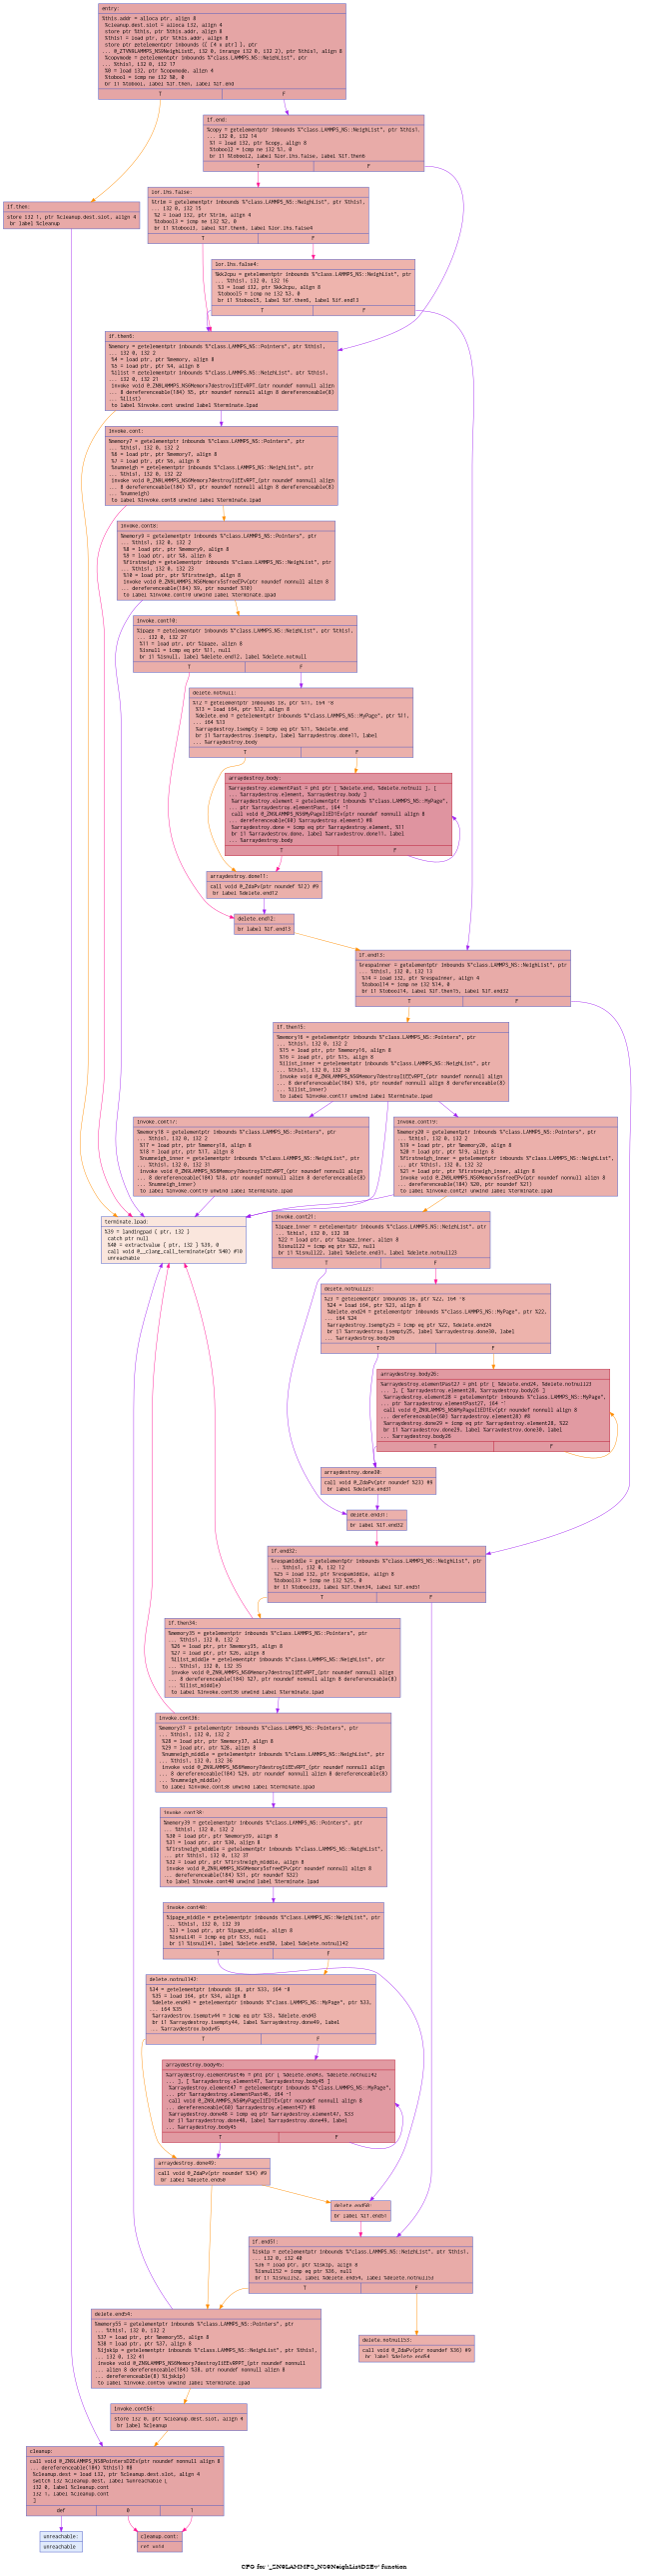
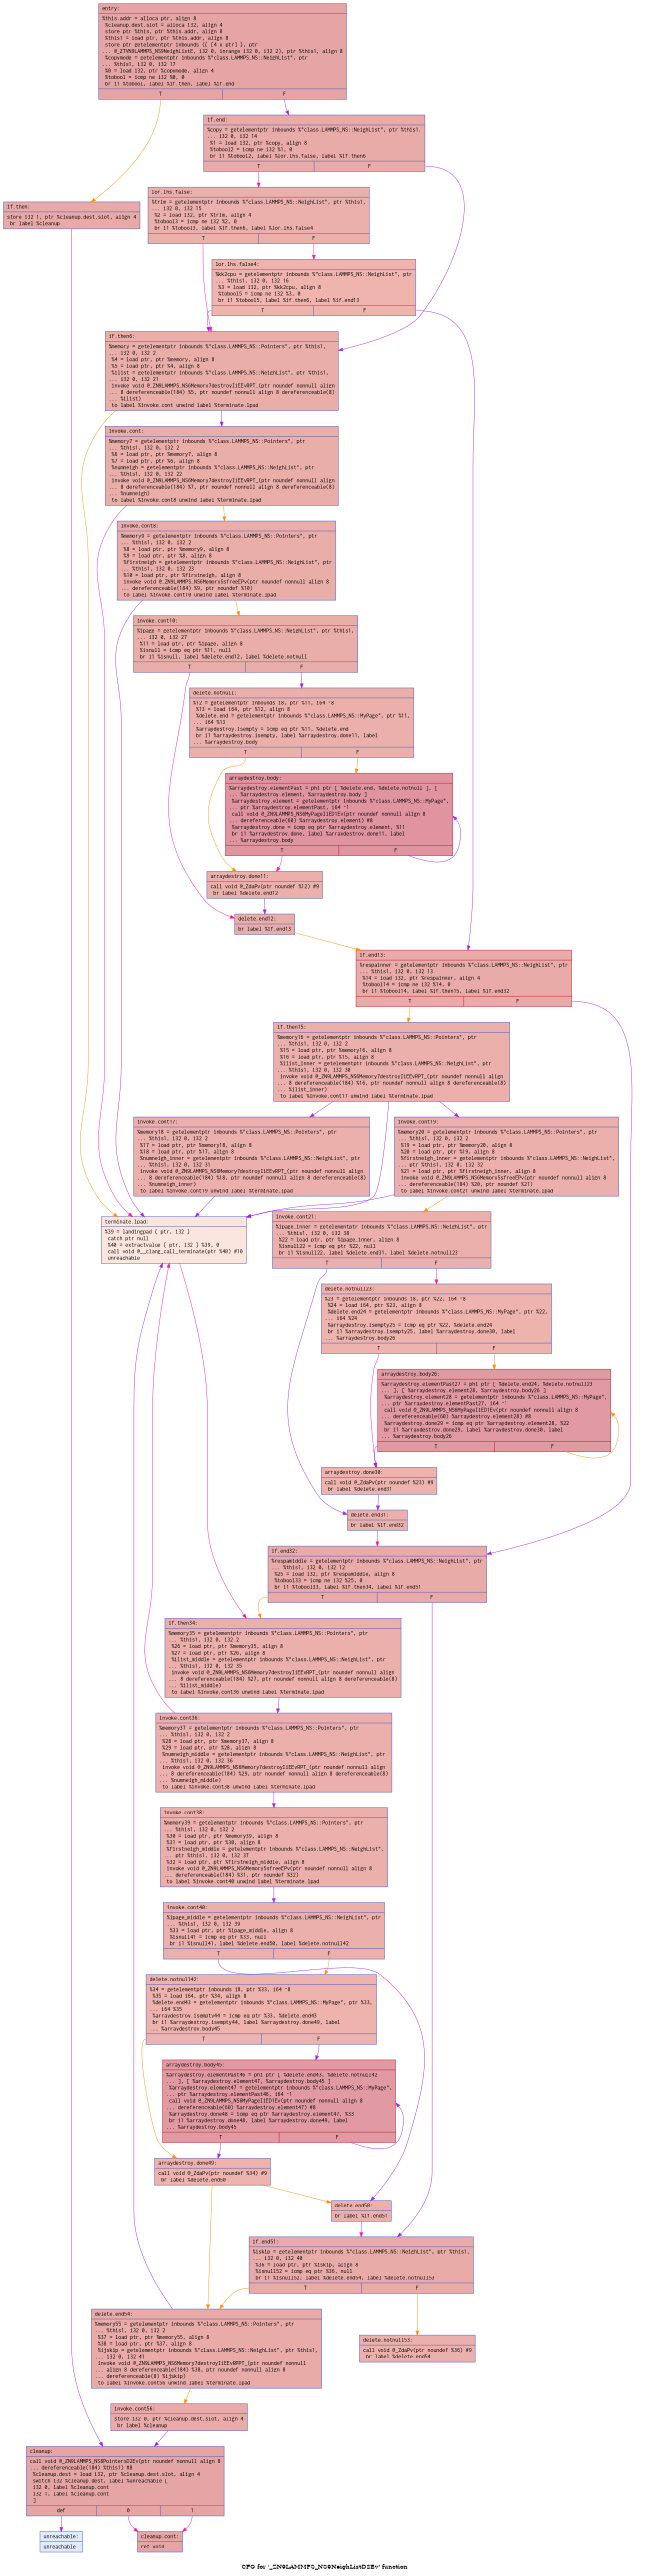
  digraph {
    label="CFG for '_ZN9LAMMPS_NS9NeighListD2Ev' function"
    node [color="#3d50c3ff" fillcolor="#d24b4070" fontname=Courier shape=record style=filled]
    edge [color=purple]
    n1 [fillcolor="#c5333470" label="{entry:\l|  %this.addr = alloca ptr, align 8\l  %cleanup.dest.slot = alloca i32, align 4\l  store ptr %this, ptr %this.addr, align 8\l  %this1 = load ptr, ptr %this.addr, align 8\l  store ptr getelementptr inbounds (\{ [4 x ptr] \}, ptr\l... @_ZTVN9LAMMPS_NS9NeighListE, i32 0, inrange i32 0, i32 2), ptr %this1, align 8\l  %copymode = getelementptr inbounds %\"class.LAMMPS_NS::NeighList\", ptr\l... %this1, i32 0, i32 17\l  %0 = load i32, ptr %copymode, align 4\l  %tobool = icmp ne i32 %0, 0\l  br i1 %tobool, label %if.then, label %if.end\l|{<s0>T|<s1>F}}"]
    n2 [fillcolor="#ca3b3770" label="{if.then:\l|  store i32 1, ptr %cleanup.dest.slot, align 4\l  br label %cleanup\l}"]
    n3 [fillcolor="#cc403a70" label="{if.end:\l|  %copy = getelementptr inbounds %\"class.LAMMPS_NS::NeighList\", ptr %this1,\l... i32 0, i32 14\l  %1 = load i32, ptr %copy, align 8\l  %tobool2 = icmp ne i32 %1, 0\l  br i1 %tobool2, label %lor.lhs.false, label %if.then6\l|{<s0>T|<s1>F}}"]
    n4 [fillcolor="#c5333470" label="{cleanup:\l|  call void @_ZN9LAMMPS_NS8PointersD2Ev(ptr noundef nonnull align 8\l... dereferenceable(184) %this1) #8\l  %cleanup.dest = load i32, ptr %cleanup.dest.slot, align 4\l  switch i32 %cleanup.dest, label %unreachable [\l    i32 0, label %cleanup.cont\l    i32 1, label %cleanup.cont\l  ]\l|{<s0>def|<s1>0|<s2>1}}"]
    n5 [label="{lor.lhs.false:\l|  %trim = getelementptr inbounds %\"class.LAMMPS_NS::NeighList\", ptr %this1,\l... i32 0, i32 15\l  %2 = load i32, ptr %trim, align 4\l  %tobool3 = icmp ne i32 %2, 0\l  br i1 %tobool3, label %if.then6, label %lor.lhs.false4\l|{<s0>T|<s1>F}}"]
    n6 [fillcolor="#d0473d70" label="{if.then6:\l|  %memory = getelementptr inbounds %\"class.LAMMPS_NS::Pointers\", ptr %this1,\l... i32 0, i32 2\l  %4 = load ptr, ptr %memory, align 8\l  %5 = load ptr, ptr %4, align 8\l  %ilist = getelementptr inbounds %\"class.LAMMPS_NS::NeighList\", ptr %this1,\l... i32 0, i32 21\l  invoke void @_ZN9LAMMPS_NS6Memory7destroyIiEEvRPT_(ptr noundef nonnull align\l... 8 dereferenceable(184) %5, ptr noundef nonnull align 8 dereferenceable(8)\l... %ilist)\l          to label %invoke.cont unwind label %terminate.lpad\l}"]
    n7 [fillcolor="#bbd1f870" label="{unreachable:\l|  unreachable\l}"]
    n8 [fillcolor="#c5333470" label="{cleanup.cont:\l|  ret void\l}"]
    n9 [fillcolor="#d8564670" label="{lor.lhs.false4:\l|  %kk2cpu = getelementptr inbounds %\"class.LAMMPS_NS::NeighList\", ptr\l... %this1, i32 0, i32 16\l  %3 = load i32, ptr %kk2cpu, align 8\l  %tobool5 = icmp ne i32 %3, 0\l  br i1 %tobool5, label %if.then6, label %if.end13\l|{<s0>T|<s1>F}}"]
    n10 [fillcolor="#d0473d70" label="{invoke.cont:\l|  %memory7 = getelementptr inbounds %\"class.LAMMPS_NS::Pointers\", ptr\l... %this1, i32 0, i32 2\l  %6 = load ptr, ptr %memory7, align 8\l  %7 = load ptr, ptr %6, align 8\l  %numneigh = getelementptr inbounds %\"class.LAMMPS_NS::NeighList\", ptr\l... %this1, i32 0, i32 22\l  invoke void @_ZN9LAMMPS_NS6Memory7destroyIiEEvRPT_(ptr noundef nonnull align\l... 8 dereferenceable(184) %7, ptr noundef nonnull align 8 dereferenceable(8)\l... %numneigh)\l          to label %invoke.cont8 unwind label %terminate.lpad\l}"]
    n11 [fillcolor="#f3c7b170" label="{terminate.lpad:\l|  %39 = landingpad \{ ptr, i32 \}\l          catch ptr null\l  %40 = extractvalue \{ ptr, i32 \} %39, 0\l  call void @__clang_call_terminate(ptr %40) #10\l  unreachable\l}"]
-   n12 [fillcolor="#cc403a70" label="{if.end13:\l|  %respainner = getelementptr inbounds %\"class.LAMMPS_NS::NeighList\", ptr\l... %this1, i32 0, i32 13\l  %14 = load i32, ptr %respainner, align 4\l  %tobool14 = icmp ne i32 %14, 0\l  br i1 %tobool14, label %if.then15, label %if.end32\l|{<s0>T|<s1>F}}"]
+   n12 [color="#b70d28ff" fillcolor="#cc403a70" label="{if.end13:\l|  %respainner = getelementptr inbounds %\"class.LAMMPS_NS::NeighList\", ptr\l... %this1, i32 0, i32 13\l  %14 = load i32, ptr %respainner, align 4\l  %tobool14 = icmp ne i32 %14, 0\l  br i1 %tobool14, label %if.then15, label %if.end32\l|{<s0>T|<s1>F}}"]
    n13 [fillcolor="#d0473d70" label="{invoke.cont8:\l|  %memory9 = getelementptr inbounds %\"class.LAMMPS_NS::Pointers\", ptr\l... %this1, i32 0, i32 2\l  %8 = load ptr, ptr %memory9, align 8\l  %9 = load ptr, ptr %8, align 8\l  %firstneigh = getelementptr inbounds %\"class.LAMMPS_NS::NeighList\", ptr\l... %this1, i32 0, i32 23\l  %10 = load ptr, ptr %firstneigh, align 8\l  invoke void @_ZN9LAMMPS_NS6Memory5sfreeEPv(ptr noundef nonnull align 8\l... dereferenceable(184) %9, ptr noundef %10)\l          to label %invoke.cont10 unwind label %terminate.lpad\l}"]
    n14 [label="{if.then15:\l|  %memory16 = getelementptr inbounds %\"class.LAMMPS_NS::Pointers\", ptr\l... %this1, i32 0, i32 2\l  %15 = load ptr, ptr %memory16, align 8\l  %16 = load ptr, ptr %15, align 8\l  %ilist_inner = getelementptr inbounds %\"class.LAMMPS_NS::NeighList\", ptr\l... %this1, i32 0, i32 30\l  invoke void @_ZN9LAMMPS_NS6Memory7destroyIiEEvRPT_(ptr noundef nonnull align\l... 8 dereferenceable(184) %16, ptr noundef nonnull align 8 dereferenceable(8)\l... %ilist_inner)\l          to label %invoke.cont17 unwind label %terminate.lpad\l}"]
    n15 [fillcolor="#cc403a70" label="{if.end32:\l|  %respamiddle = getelementptr inbounds %\"class.LAMMPS_NS::NeighList\", ptr\l... %this1, i32 0, i32 12\l  %25 = load i32, ptr %respamiddle, align 8\l  %tobool33 = icmp ne i32 %25, 0\l  br i1 %tobool33, label %if.then34, label %if.end51\l|{<s0>T|<s1>F}}"]
    n16 [label="{invoke.cont17:\l|  %memory18 = getelementptr inbounds %\"class.LAMMPS_NS::Pointers\", ptr\l... %this1, i32 0, i32 2\l  %17 = load ptr, ptr %memory18, align 8\l  %18 = load ptr, ptr %17, align 8\l  %numneigh_inner = getelementptr inbounds %\"class.LAMMPS_NS::NeighList\", ptr\l... %this1, i32 0, i32 31\l  invoke void @_ZN9LAMMPS_NS6Memory7destroyIiEEvRPT_(ptr noundef nonnull align\l... 8 dereferenceable(184) %18, ptr noundef nonnull align 8 dereferenceable(8)\l... %numneigh_inner)\l          to label %invoke.cont19 unwind label %terminate.lpad\l}"]
    n17 [label="{invoke.cont19:\l|  %memory20 = getelementptr inbounds %\"class.LAMMPS_NS::Pointers\", ptr\l... %this1, i32 0, i32 2\l  %19 = load ptr, ptr %memory20, align 8\l  %20 = load ptr, ptr %19, align 8\l  %firstneigh_inner = getelementptr inbounds %\"class.LAMMPS_NS::NeighList\",\l... ptr %this1, i32 0, i32 32\l  %21 = load ptr, ptr %firstneigh_inner, align 8\l  invoke void @_ZN9LAMMPS_NS6Memory5sfreeEPv(ptr noundef nonnull align 8\l... dereferenceable(184) %20, ptr noundef %21)\l          to label %invoke.cont21 unwind label %terminate.lpad\l}"]
    n18 [label="{if.then34:\l|  %memory35 = getelementptr inbounds %\"class.LAMMPS_NS::Pointers\", ptr\l... %this1, i32 0, i32 2\l  %26 = load ptr, ptr %memory35, align 8\l  %27 = load ptr, ptr %26, align 8\l  %ilist_middle = getelementptr inbounds %\"class.LAMMPS_NS::NeighList\", ptr\l... %this1, i32 0, i32 35\l  invoke void @_ZN9LAMMPS_NS6Memory7destroyIiEEvRPT_(ptr noundef nonnull align\l... 8 dereferenceable(184) %27, ptr noundef nonnull align 8 dereferenceable(8)\l... %ilist_middle)\l          to label %invoke.cont36 unwind label %terminate.lpad\l}"]
    n19 [fillcolor="#cc403a70" label="{if.end51:\l|  %iskip = getelementptr inbounds %\"class.LAMMPS_NS::NeighList\", ptr %this1,\l... i32 0, i32 40\l  %36 = load ptr, ptr %iskip, align 8\l  %isnull52 = icmp eq ptr %36, null\l  br i1 %isnull52, label %delete.end54, label %delete.notnull53\l|{<s0>T|<s1>F}}"]
    n20 [fillcolor="#d0473d70" label="{invoke.cont10:\l|  %ipage = getelementptr inbounds %\"class.LAMMPS_NS::NeighList\", ptr %this1,\l... i32 0, i32 27\l  %11 = load ptr, ptr %ipage, align 8\l  %isnull = icmp eq ptr %11, null\l  br i1 %isnull, label %delete.end12, label %delete.notnull\l|{<s0>T|<s1>F}}"]
    n21 [fillcolor="#d0473d70" label="{delete.end12:\l|  br label %if.end13\l}"]
    n22 [label="{delete.notnull:\l|  %12 = getelementptr inbounds i8, ptr %11, i64 -8\l  %13 = load i64, ptr %12, align 8\l  %delete.end = getelementptr inbounds %\"class.LAMMPS_NS::MyPage\", ptr %11,\l... i64 %13\l  %arraydestroy.isempty = icmp eq ptr %11, %delete.end\l  br i1 %arraydestroy.isempty, label %arraydestroy.done11, label\l... %arraydestroy.body\l|{<s0>T|<s1>F}}"]
    n23 [label="{arraydestroy.done11:\l|  call void @_ZdaPv(ptr noundef %12) #9\l  br label %delete.end12\l}"]
    n24 [color="#b70d28ff" fillcolor="#b70d2870" label="{arraydestroy.body:\l|  %arraydestroy.elementPast = phi ptr [ %delete.end, %delete.notnull ], [\l... %arraydestroy.element, %arraydestroy.body ]\l  %arraydestroy.element = getelementptr inbounds %\"class.LAMMPS_NS::MyPage\",\l... ptr %arraydestroy.elementPast, i64 -1\l  call void @_ZN9LAMMPS_NS6MyPageIiED1Ev(ptr noundef nonnull align 8\l... dereferenceable(60) %arraydestroy.element) #8\l  %arraydestroy.done = icmp eq ptr %arraydestroy.element, %11\l  br i1 %arraydestroy.done, label %arraydestroy.done11, label\l... %arraydestroy.body\l|{<s0>T|<s1>F}}"]
    n25 [label="{invoke.cont36:\l|  %memory37 = getelementptr inbounds %\"class.LAMMPS_NS::Pointers\", ptr\l... %this1, i32 0, i32 2\l  %28 = load ptr, ptr %memory37, align 8\l  %29 = load ptr, ptr %28, align 8\l  %numneigh_middle = getelementptr inbounds %\"class.LAMMPS_NS::NeighList\", ptr\l... %this1, i32 0, i32 36\l  invoke void @_ZN9LAMMPS_NS6Memory7destroyIiEEvRPT_(ptr noundef nonnull align\l... 8 dereferenceable(184) %29, ptr noundef nonnull align 8 dereferenceable(8)\l... %numneigh_middle)\l          to label %invoke.cont38 unwind label %terminate.lpad\l}"]
    n26 [fillcolor="#cc403a70" label="{delete.end54:\l|  %memory55 = getelementptr inbounds %\"class.LAMMPS_NS::Pointers\", ptr\l... %this1, i32 0, i32 2\l  %37 = load ptr, ptr %memory55, align 8\l  %38 = load ptr, ptr %37, align 8\l  %ijskip = getelementptr inbounds %\"class.LAMMPS_NS::NeighList\", ptr %this1,\l... i32 0, i32 41\l  invoke void @_ZN9LAMMPS_NS6Memory7destroyIiEEvRPPT_(ptr noundef nonnull\l... align 8 dereferenceable(184) %38, ptr noundef nonnull align 8\l... dereferenceable(8) %ijskip)\l          to label %invoke.cont56 unwind label %terminate.lpad\l}"]
    n27 [label="{delete.notnull53:\l|  call void @_ZdaPv(ptr noundef %36) #9\l  br label %delete.end54\l}"]
    n28 [label="{invoke.cont21:\l|  %ipage_inner = getelementptr inbounds %\"class.LAMMPS_NS::NeighList\", ptr\l... %this1, i32 0, i32 38\l  %22 = load ptr, ptr %ipage_inner, align 8\l  %isnull22 = icmp eq ptr %22, null\l  br i1 %isnull22, label %delete.end31, label %delete.notnull23\l|{<s0>T|<s1>F}}"]
    n29 [label="{delete.end31:\l|  br label %if.end32\l}"]
    n30 [fillcolor="#d6524470" label="{delete.notnull23:\l|  %23 = getelementptr inbounds i8, ptr %22, i64 -8\l  %24 = load i64, ptr %23, align 8\l  %delete.end24 = getelementptr inbounds %\"class.LAMMPS_NS::MyPage\", ptr %22,\l... i64 %24\l  %arraydestroy.isempty25 = icmp eq ptr %22, %delete.end24\l  br i1 %arraydestroy.isempty25, label %arraydestroy.done30, label\l... %arraydestroy.body26\l|{<s0>T|<s1>F}}"]
    n31 [fillcolor="#d6524470" label="{arraydestroy.done30:\l|  call void @_ZdaPv(ptr noundef %23) #9\l  br label %delete.end31\l}"]
    n32 [color="#b70d28ff" fillcolor="#bb1b2c70" label="{arraydestroy.body26:\l|  %arraydestroy.elementPast27 = phi ptr [ %delete.end24, %delete.notnull23\l... ], [ %arraydestroy.element28, %arraydestroy.body26 ]\l  %arraydestroy.element28 = getelementptr inbounds %\"class.LAMMPS_NS::MyPage\",\l... ptr %arraydestroy.elementPast27, i64 -1\l  call void @_ZN9LAMMPS_NS6MyPageIiED1Ev(ptr noundef nonnull align 8\l... dereferenceable(60) %arraydestroy.element28) #8\l  %arraydestroy.done29 = icmp eq ptr %arraydestroy.element28, %22\l  br i1 %arraydestroy.done29, label %arraydestroy.done30, label\l... %arraydestroy.body26\l|{<s0>T|<s1>F}}"]
    n33 [label="{invoke.cont38:\l|  %memory39 = getelementptr inbounds %\"class.LAMMPS_NS::Pointers\", ptr\l... %this1, i32 0, i32 2\l  %30 = load ptr, ptr %memory39, align 8\l  %31 = load ptr, ptr %30, align 8\l  %firstneigh_middle = getelementptr inbounds %\"class.LAMMPS_NS::NeighList\",\l... ptr %this1, i32 0, i32 37\l  %32 = load ptr, ptr %firstneigh_middle, align 8\l  invoke void @_ZN9LAMMPS_NS6Memory5sfreeEPv(ptr noundef nonnull align 8\l... dereferenceable(184) %31, ptr noundef %32)\l          to label %invoke.cont40 unwind label %terminate.lpad\l}"]
    n34 [fillcolor="#cc403a70" label="{invoke.cont56:\l|  store i32 0, ptr %cleanup.dest.slot, align 4\l  br label %cleanup\l}"]
    n35 [label="{invoke.cont40:\l|  %ipage_middle = getelementptr inbounds %\"class.LAMMPS_NS::NeighList\", ptr\l... %this1, i32 0, i32 39\l  %33 = load ptr, ptr %ipage_middle, align 8\l  %isnull41 = icmp eq ptr %33, null\l  br i1 %isnull41, label %delete.end50, label %delete.notnull42\l|{<s0>T|<s1>F}}"]
    n36 [label="{delete.end50:\l|  br label %if.end51\l}"]
    n37 [fillcolor="#d6524470" label="{delete.notnull42:\l|  %34 = getelementptr inbounds i8, ptr %33, i64 -8\l  %35 = load i64, ptr %34, align 8\l  %delete.end43 = getelementptr inbounds %\"class.LAMMPS_NS::MyPage\", ptr %33,\l... i64 %35\l  %arraydestroy.isempty44 = icmp eq ptr %33, %delete.end43\l  br i1 %arraydestroy.isempty44, label %arraydestroy.done49, label\l... %arraydestroy.body45\l|{<s0>T|<s1>F}}"]
    n38 [fillcolor="#d6524470" label="{arraydestroy.done49:\l|  call void @_ZdaPv(ptr noundef %34) #9\l  br label %delete.end50\l}"]
    n39 [color="#b70d28ff" fillcolor="#bb1b2c70" label="{arraydestroy.body45:\l|  %arraydestroy.elementPast46 = phi ptr [ %delete.end43, %delete.notnull42\l... ], [ %arraydestroy.element47, %arraydestroy.body45 ]\l  %arraydestroy.element47 = getelementptr inbounds %\"class.LAMMPS_NS::MyPage\",\l... ptr %arraydestroy.elementPast46, i64 -1\l  call void @_ZN9LAMMPS_NS6MyPageIiED1Ev(ptr noundef nonnull align 8\l... dereferenceable(60) %arraydestroy.element47) #8\l  %arraydestroy.done48 = icmp eq ptr %arraydestroy.element47, %33\l  br i1 %arraydestroy.done48, label %arraydestroy.done49, label\l... %arraydestroy.body45\l|{<s0>T|<s1>F}}"]
    n1 -> n2 [color=darkorange tailport=s0]
    n1 -> n3 [tailport=s1]
    n2 -> n4
    n3 -> n5 [color=deeppink tailport=s0]
    n3 -> n6 [tailport=s1]
    n4 -> n7 [tailport=s0]
    n4 -> n8 [color=deeppink tailport=s1]
    n4 -> n8 [color=deeppink tailport=s2]
    n5 -> n6 [color=deeppink tailport=s0]
    n5 -> n9 [color=deeppink tailport=s1]
    n6 -> n10
    n6 -> n11 [color=darkorange]
    n9 -> n6 [tailport=s0]
    n9 -> n12 [tailport=s1]
    n10 -> n11 [color=deeppink]
    n10 -> n13 [color=darkorange]
    n12 -> n14 [color=darkorange tailport=s0]
    n12 -> n15 [tailport=s1]
    n13 -> n11
    n13 -> n20 [color=darkorange]
    n14 -> n11
    n14 -> n16
    n14 -> n17
    n15 -> n18 [color=darkorange tailport=s0]
    n15 -> n19 [tailport=s1]
    n16 -> n11
    n17 -> n11
    n17 -> n28 [color=darkorange]
-   n18 -> n11 [color=deeppink]
+   n11 -> n18 [color=deeppink]
    n18 -> n25
    n19 -> n26 [color=darkorange tailport=s0]
    n19 -> n27 [color=darkorange tailport=s1]
    n20 -> n21 [color=deeppink tailport=s0]
    n20 -> n22 [tailport=s1]
    n21 -> n12 [color=darkorange]
    n22 -> n23 [color=darkorange tailport=s0]
    n22 -> n24 [color=darkorange tailport=s1]
    n23 -> n21
    n24 -> n23 [color=deeppink tailport=s0]
    n24 -> n24 [tailport=s1]
    n25 -> n11 [color=deeppink]
    n25 -> n33
    n26 -> n11
    n26 -> n34 [color=darkorange]
    n28 -> n29 [tailport=s0]
    n28 -> n30 [color=deeppink tailport=s1]
    n29 -> n15 [color=deeppink]
-   n30 -> n31 [tailport=s0]
+   n30 -> n31 [color=deeppink tailport=s0]
    n30 -> n32 [color=darkorange tailport=s1]
    n31 -> n29
    n32 -> n31 [tailport=s0]
    n32 -> n32 [color=darkorange tailport=s1]
    n33 -> n35
-   n34 -> n4 [color=darkorange]
+   n34 -> n4
    n35 -> n36 [tailport=s0]
    n35 -> n37 [color=darkorange tailport=s1]
    n36 -> n19 [color=deeppink]
    n37 -> n38 [color=darkorange tailport=s0]
    n37 -> n39 [tailport=s1]
    n38 -> n26 [color=darkorange]
    n38 -> n36 [color=darkorange]
    n39 -> n38 [tailport=s0]
    n39 -> n39 [tailport=s1]
  }
